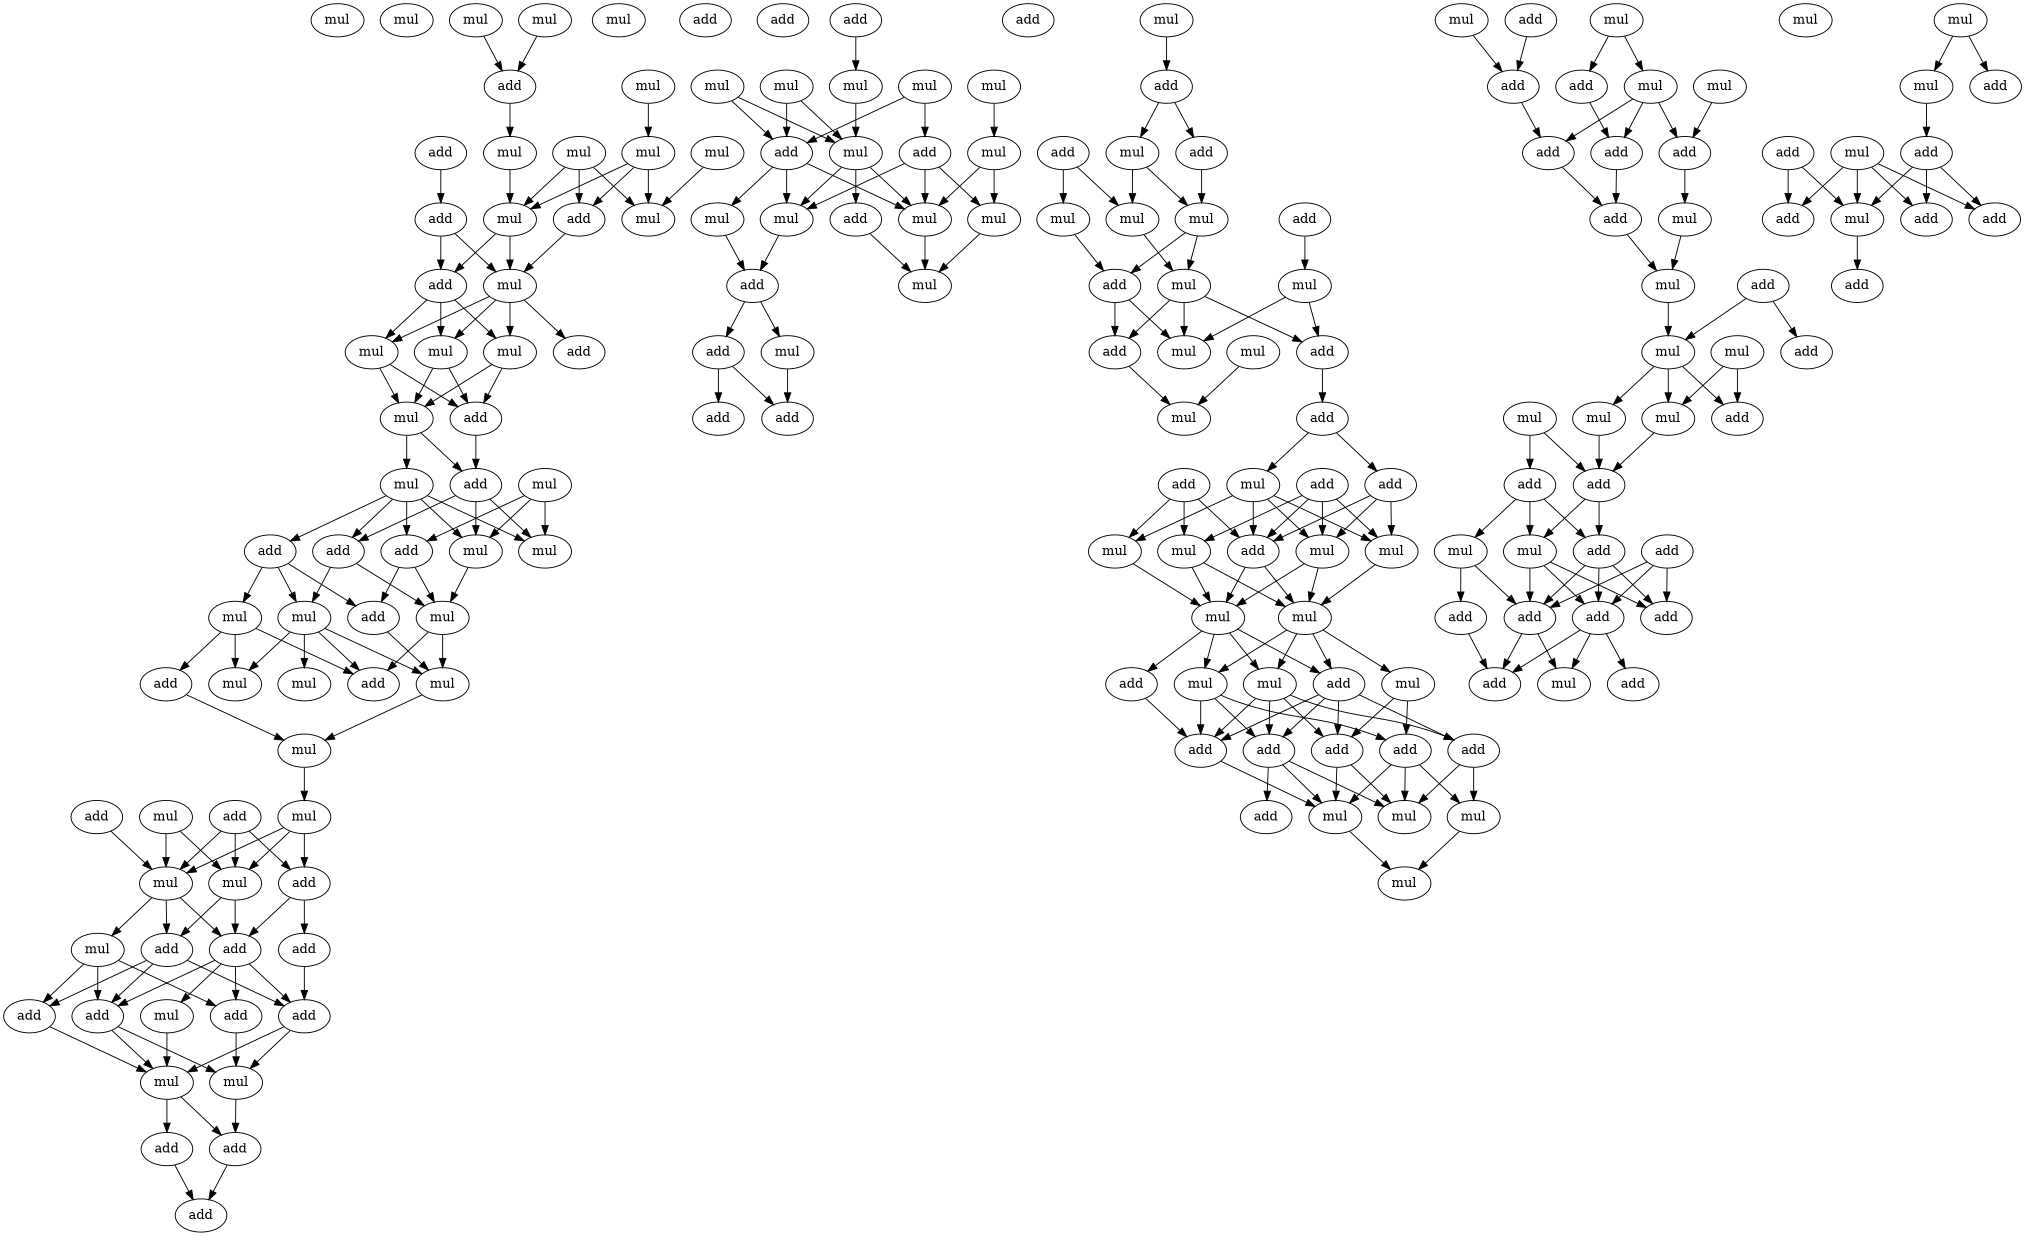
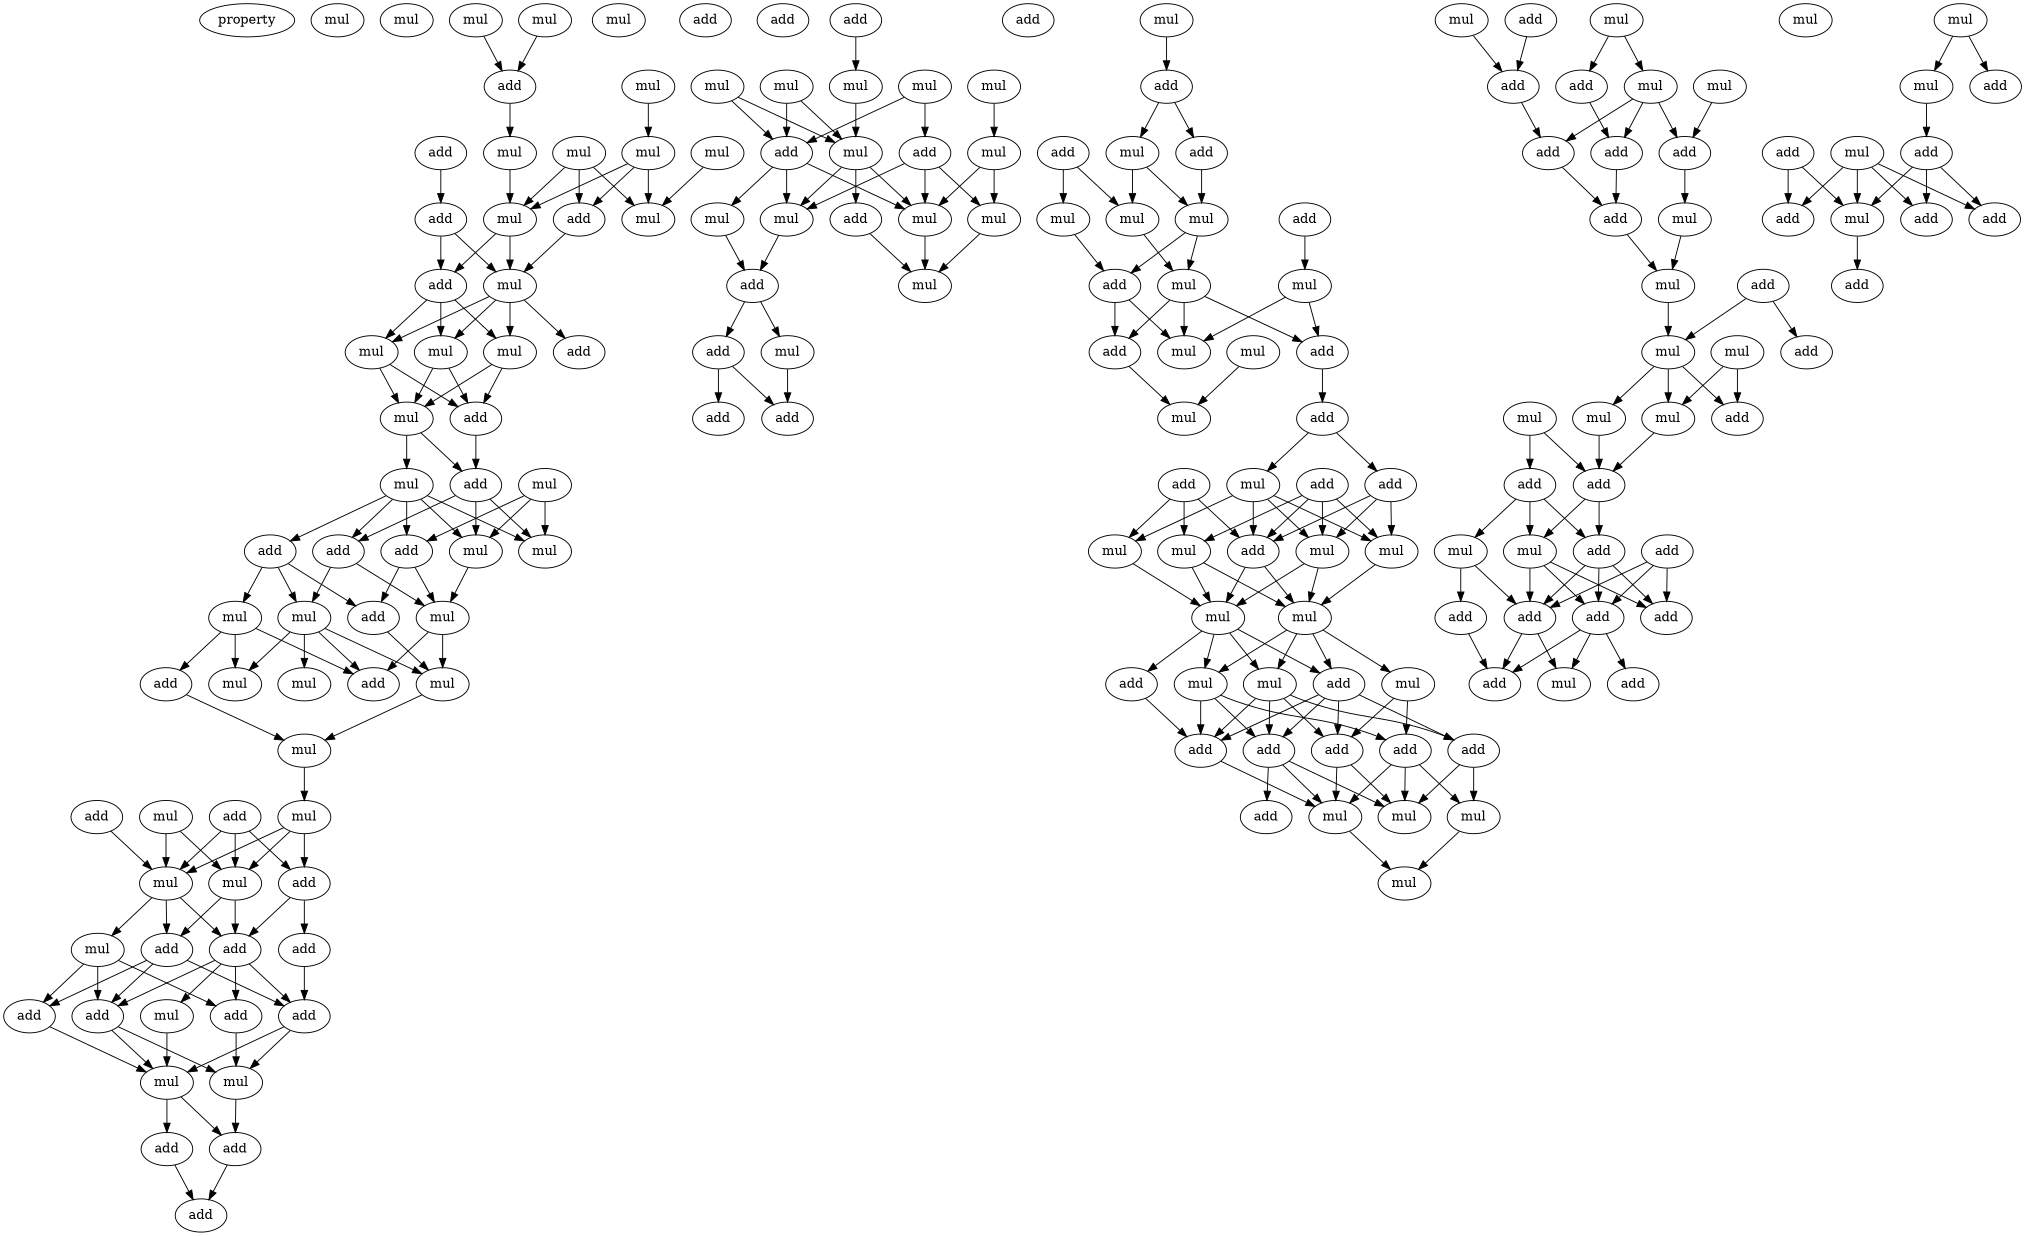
  digraph {
    node [fontcolor=black]
+   property [lf=1.8 mul=2]
    n2 [label=mul]
    n3 [label=mul]
    n4 [label=mul]
    n5 [label=add]
    n6 [label=mul]
    n7 [label=mul]
    n8 [label=mul]
    n9 [label=mul]
    n10 [label=mul]
    n11 [label=mul]
    n12 [label=mul]
    n13 [label=add]
    n14 [label=mul]
    n15 [label=add]
    n16 [label=add]
    n17 [label=add]
    n18 [label=mul]
    n19 [label=mul]
    n20 [label=mul]
    n21 [label=mul]
    n22 [label=add]
    n23 [label=mul]
    n24 [label=add]
    n25 [label=mul]
    n26 [label=add]
    n27 [label=mul]
    n28 [label=mul]
    n29 [label=add]
    n30 [label=mul]
    n31 [label=add]
    n32 [label=add]
    n33 [label=mul]
    n34 [label=mul]
    n35 [label=add]
    n36 [label=mul]
    n37 [label=add]
    n38 [label=mul]
    n39 [label=mul]
    n40 [label=mul]
    n41 [label=add]
    n42 [label=mul]
    n43 [label=mul]
    n44 [label=add]
    n45 [label=mul]
    n46 [label=add]
    n47 [label=mul]
    n48 [label=mul]
    n49 [label=add]
    n50 [label=add]
    n51 [label=mul]
    n52 [label=add]
    n53 [label=add]
    n54 [label=add]
    n55 [label=add]
    n56 [label=mul]
    n57 [label=add]
    n58 [label=add]
    n59 [label=mul]
    n60 [label=mul]
    n61 [label=add]
    n62 [label=add]
    n63 [label=add]
    n64 [label=mul]
    n65 [label=add]
    n66 [label=add]
    n67 [label=add]
    n68 [label=mul]
    n69 [label=mul]
    n70 [label=add]
    n71 [label=mul]
    n72 [label=mul]
    n73 [label=mul]
    n74 [label=mul]
    n75 [label=mul]
    n76 [label=add]
    n77 [label=mul]
    n78 [label=mul]
    n79 [label=mul]
    n80 [label=mul]
    n81 [label=add]
    n82 [label=add]
    n83 [label=mul]
    n84 [label=add]
    n85 [label=mul]
    n86 [label=add]
    n87 [label=add]
    n88 [label=add]
    n89 [label=mul]
    n90 [label=add]
    n91 [label=mul]
    n92 [label=add]
    n93 [label=mul]
    n94 [label=mul]
    n95 [label=add]
    n96 [label=mul]
    n97 [label=add]
    n98 [label=add]
    n99 [label=mul]
    n100 [label=mul]
    n101 [label=mul]
    n102 [label=add]
    n103 [label=add]
    n104 [label=mul]
    n105 [label=mul]
    n106 [label=add]
    n107 [label=mul]
    n108 [label=add]
    n109 [label=add]
    n110 [label=mul]
    n111 [label=add]
    n112 [label=mul]
    n113 [label=mul]
    n114 [label=mul]
    n115 [label=add]
    n116 [label=mul]
    n117 [label=mul]
    n118 [label=add]
    n119 [label=mul]
    n120 [label=mul]
    n121 [label=mul]
    n122 [label=add]
    n123 [label=add]
    n124 [label=add]
    n125 [label=add]
    n126 [label=add]
    n127 [label=add]
    n128 [label=mul]
    n129 [label=add]
    n130 [label=mul]
    n131 [label=mul]
    n132 [label=mul]
    n133 [label=mul]
    n134 [label=add]
    n135 [label=add]
    n136 [label=mul]
    n137 [label=mul]
    n138 [label=add]
    n139 [label=add]
    n140 [label=mul]
    n141 [label=add]
    n142 [label=add]
    n143 [label=add]
    n144 [label=mul]
    n145 [label=mul]
    n146 [label=add]
    n147 [label=mul]
    n148 [label=add]
    n149 [label=mul]
    n150 [label=add]
    n151 [label=mul]
    n152 [label=mul]
    n153 [label=add]
    n154 [label=mul]
    n155 [label=add]
    n156 [label=mul]
    n157 [label=mul]
    n158 [label=add]
    n159 [label=add]
    n160 [label=add]
    n161 [label=add]
    n162 [label=add]
    n163 [label=add]
    n164 [label=add]
    n165 [label=mul]
    n166 [label=add]
    n167 [label=mul]
    n168 [label=mul]
    n169 [label=mul]
    n170 [label=add]
    n171 [label=add]
    n172 [label=add]
    n173 [label=mul]
    n174 [label=add]
    n175 [label=add]
    n176 [label=add]
    n177 [label=mul]
    n178 [label=add]
    n4 -> n5
    n5 -> n7
    n6 -> n5
    n7 -> n12
    n8 -> n9
    n9 -> n11
    n9 -> n12
    n9 -> n13
    n10 -> n11
    n12 -> n17
    n12 -> n18
    n13 -> n18
    n14 -> n11
    n14 -> n12
    n14 -> n13
    n15 -> n16
    n16 -> n17
    n16 -> n18
    n17 -> n19
    n17 -> n20
    n17 -> n21
    n18 -> n19
    n18 -> n20
    n18 -> n21
    n18 -> n22
    n19 -> n23
    n19 -> n24
    n20 -> n23
    n20 -> n24
    n21 -> n23
    n21 -> n24
    n23 -> n25
    n23 -> n26
    n24 -> n26
    n25 -> n28
    n25 -> n29
    n25 -> n30
    n25 -> n31
    n25 -> n32
    n26 -> n28
    n26 -> n30
    n26 -> n32
    n27 -> n28
    n27 -> n29
    n27 -> n30
    n28 -> n33
    n29 -> n33
    n29 -> n35
    n31 -> n34
    n31 -> n35
    n31 -> n36
    n32 -> n33
    n32 -> n34
    n33 -> n37
    n33 -> n40
    n34 -> n37
    n34 -> n38
    n34 -> n39
    n34 -> n40
    n35 -> n40
    n36 -> n37
    n36 -> n39
    n36 -> n41
    n40 -> n42
    n41 -> n42
    n42 -> n43
    n43 -> n45
    n43 -> n46
    n43 -> n47
    n44 -> n45
    n44 -> n46
    n44 -> n47
    n45 -> n50
    n45 -> n51
    n45 -> n52
    n46 -> n50
    n46 -> n53
    n47 -> n50
    n47 -> n52
    n48 -> n45
    n48 -> n47
    n49 -> n45
    n50 -> n54
    n50 -> n55
    n50 -> n56
    n50 -> n57
    n51 -> n54
    n51 -> n55
    n51 -> n58
    n52 -> n55
    n52 -> n57
    n52 -> n58
    n53 -> n57
    n54 -> n59
    n55 -> n59
    n55 -> n60
    n56 -> n60
    n57 -> n59
    n57 -> n60
    n58 -> n60
    n59 -> n61
    n60 -> n61
    n60 -> n62
    n61 -> n63
    n62 -> n63
    n67 -> n68
    n68 -> n71
    n69 -> n70
    n69 -> n71
    n70 -> n77
    n70 -> n78
    n70 -> n80
    n71 -> n77
    n71 -> n78
    n71 -> n81
    n72 -> n73
    n73 -> n78
    n73 -> n79
    n74 -> n70
    n74 -> n71
    n75 -> n70
    n75 -> n76
    n76 -> n77
    n76 -> n78
    n76 -> n79
    n77 -> n82
    n78 -> n83
    n79 -> n83
    n80 -> n82
    n81 -> n83
    n82 -> n84
    n82 -> n85
    n84 -> n86
    n84 -> n87
    n85 -> n87
    n89 -> n90
    n90 -> n91
    n90 -> n92
    n91 -> n93
    n91 -> n94
    n92 -> n94
    n93 -> n100
    n94 -> n97
    n94 -> n100
    n95 -> n93
    n95 -> n96
    n96 -> n97
    n97 -> n101
    n97 -> n102
    n98 -> n99
    n99 -> n101
    n99 -> n103
    n100 -> n101
    n100 -> n102
    n100 -> n103
    n102 -> n105
    n103 -> n106
    n104 -> n105
    n106 -> n107
    n106 -> n108
    n107 -> n111
    n107 -> n112
    n107 -> n113
    n107 -> n114
    n108 -> n111
    n108 -> n113
    n108 -> n114
    n109 -> n110
    n109 -> n111
    n109 -> n112
    n110 -> n116
    n110 -> n117
    n111 -> n116
    n111 -> n117
    n112 -> n117
    n113 -> n116
    n113 -> n117
    n114 -> n116
    n115 -> n110
    n115 -> n111
    n115 -> n113
    n115 -> n114
    n116 -> n118
    n116 -> n119
    n116 -> n120
    n116 -> n121
    n117 -> n118
    n117 -> n120
    n117 -> n121
    n117 -> n122
    n118 -> n123
    n118 -> n124
    n118 -> n125
    n118 -> n126
    n119 -> n126
    n119 -> n127
    n120 -> n123
    n120 -> n124
    n120 -> n127
    n121 -> n123
    n121 -> n124
    n121 -> n125
    n121 -> n126
    n122 -> n123
    n123 -> n128
    n124 -> n128
    n124 -> n129
    n124 -> n130
    n125 -> n130
    n125 -> n131
    n126 -> n128
    n126 -> n130
    n127 -> n128
    n127 -> n130
    n127 -> n131
    n128 -> n132
    n131 -> n132
    n133 -> n134
    n134 -> n139
    n135 -> n134
    n136 -> n137
    n136 -> n138
    n137 -> n139
    n137 -> n141
    n137 -> n142
    n138 -> n142
    n139 -> n143
    n140 -> n141
    n141 -> n144
    n142 -> n143
    n143 -> n145
    n144 -> n145
    n145 -> n147
    n146 -> n147
    n146 -> n148
    n147 -> n149
    n147 -> n150
    n147 -> n151
    n149 -> n153
    n151 -> n153
    n152 -> n149
    n152 -> n150
    n153 -> n157
    n153 -> n158
    n154 -> n153
    n154 -> n155
    n155 -> n156
    n155 -> n157
    n155 -> n158
    n156 -> n159
    n156 -> n160
    n157 -> n159
    n157 -> n162
    n157 -> n163
    n158 -> n159
    n158 -> n162
    n158 -> n163
    n159 -> n164
    n159 -> n165
    n160 -> n164
    n161 -> n159
    n161 -> n162
    n161 -> n163
    n162 -> n164
    n162 -> n165
    n162 -> n166
    n168 -> n169
    n168 -> n170
    n169 -> n171
    n171 -> n173
    n171 -> n175
    n171 -> n176
    n172 -> n173
    n172 -> n174
    n173 -> n178
    n177 -> n173
    n177 -> n174
    n177 -> n175
    n177 -> n176
  }
